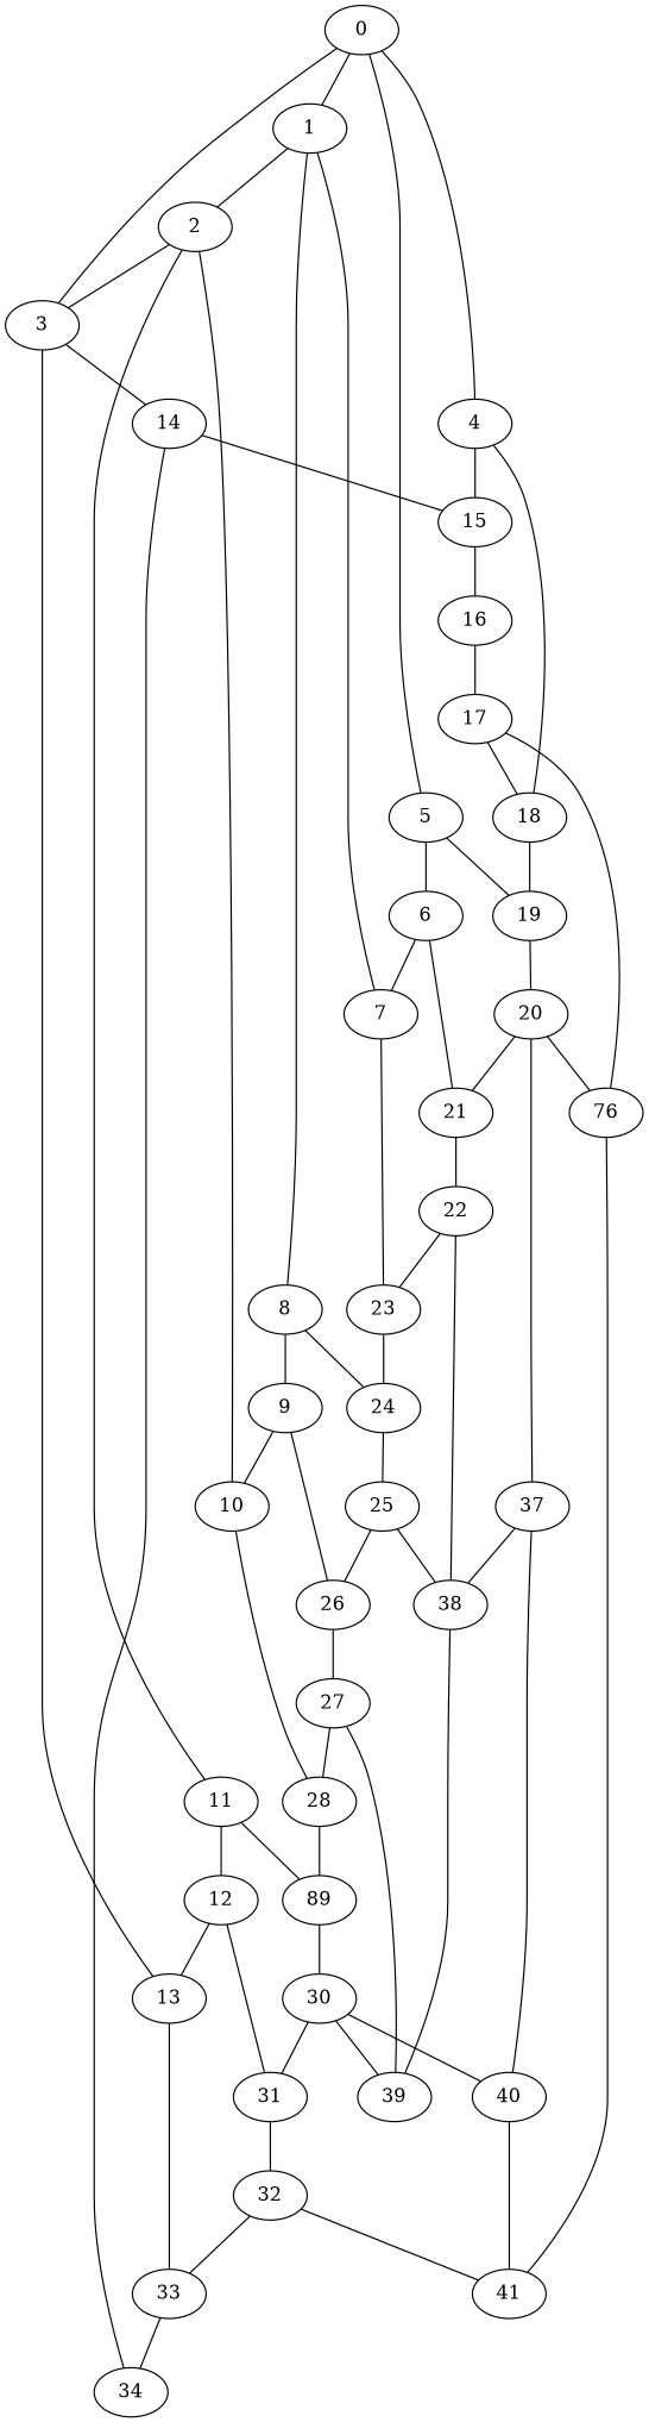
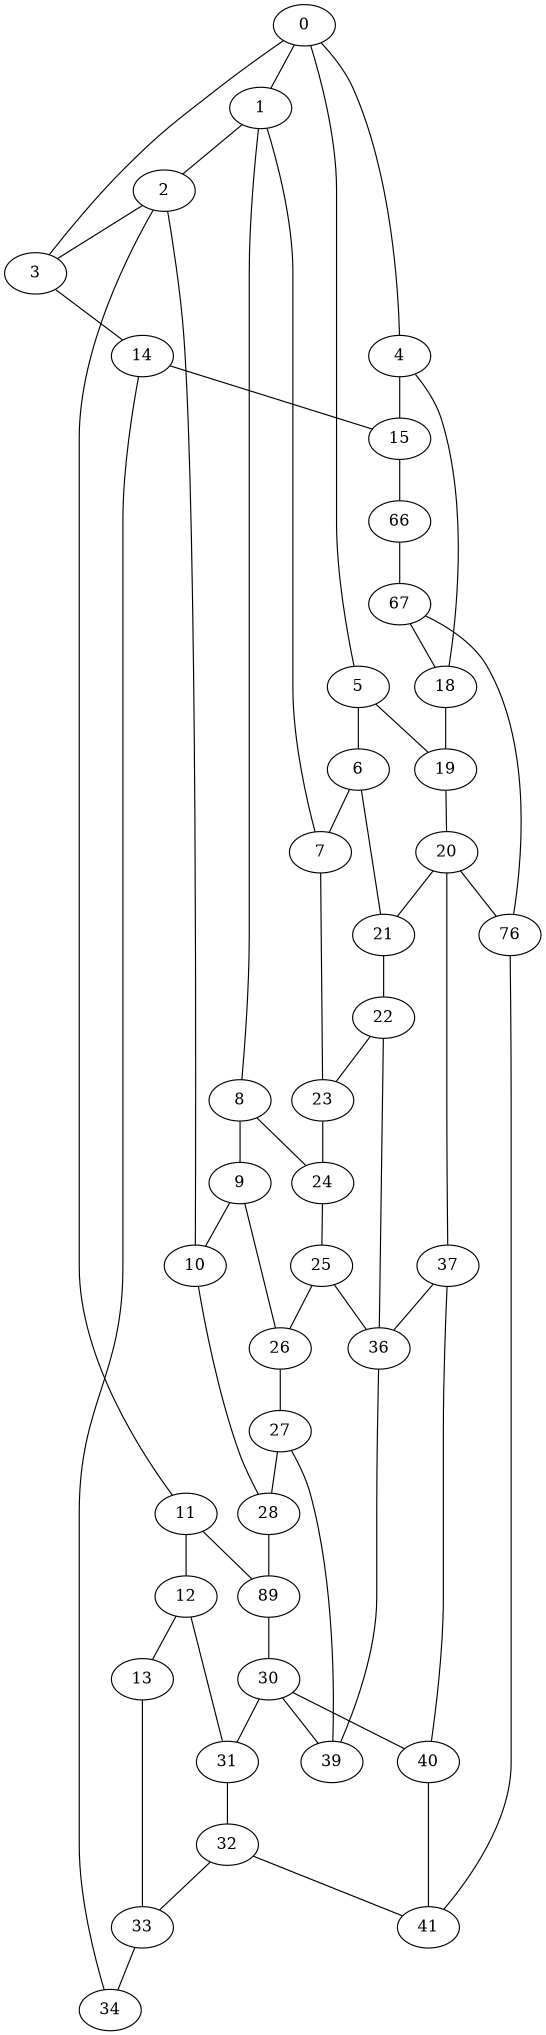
  graph {
    0
    1
    3
    4
    5
    2
    7
    8
    13
    14
    15
    18
    6
    19
    10
    11
    23
    9
    24
    28
    12
    n22 [label=89]
    33
    34
-   16
+   16 [label=66]
    21
    20
    22
    26
    25
    27
    31
    30
    32
-   17
+   17 [label=67]
    n36 [label=76]
    41
    37
-   38
+   38 [label=36]
    40
    39
    0 -- 1
    0 -- 3
    0 -- 4
    0 -- 5
    1 -- 2
    1 -- 7
    1 -- 8
-   3 -- 13
    3 -- 14
    4 -- 15
    4 -- 18
    5 -- 6
    5 -- 19
    2 -- 3
    2 -- 10
    2 -- 11
    7 -- 23
    8 -- 9
    8 -- 24
    13 -- 33
    14 -- 15
    14 -- 34
    15 -- 16
    18 -- 19
    6 -- 7
    6 -- 21
    19 -- 20
    10 -- 28
    11 -- 12
    11 -- n22
    23 -- 24
    9 -- 10
    9 -- 26
    24 -- 25
    28 -- n22
    12 -- 13
    12 -- 31
    n22 -- 30
    33 -- 34
    16 -- 17
    21 -- 22
    20 -- 21
    20 -- n36
    20 -- 37
    22 -- 23
    22 -- 38
    26 -- 27
    25 -- 26
    25 -- 38
    27 -- 28
    27 -- 39
    31 -- 32
    30 -- 31
    30 -- 40
    30 -- 39
    32 -- 33
    32 -- 41
    17 -- 18
    17 -- n36
    n36 -- 41
    37 -- 38
    37 -- 40
    38 -- 39
    40 -- 41
  }
